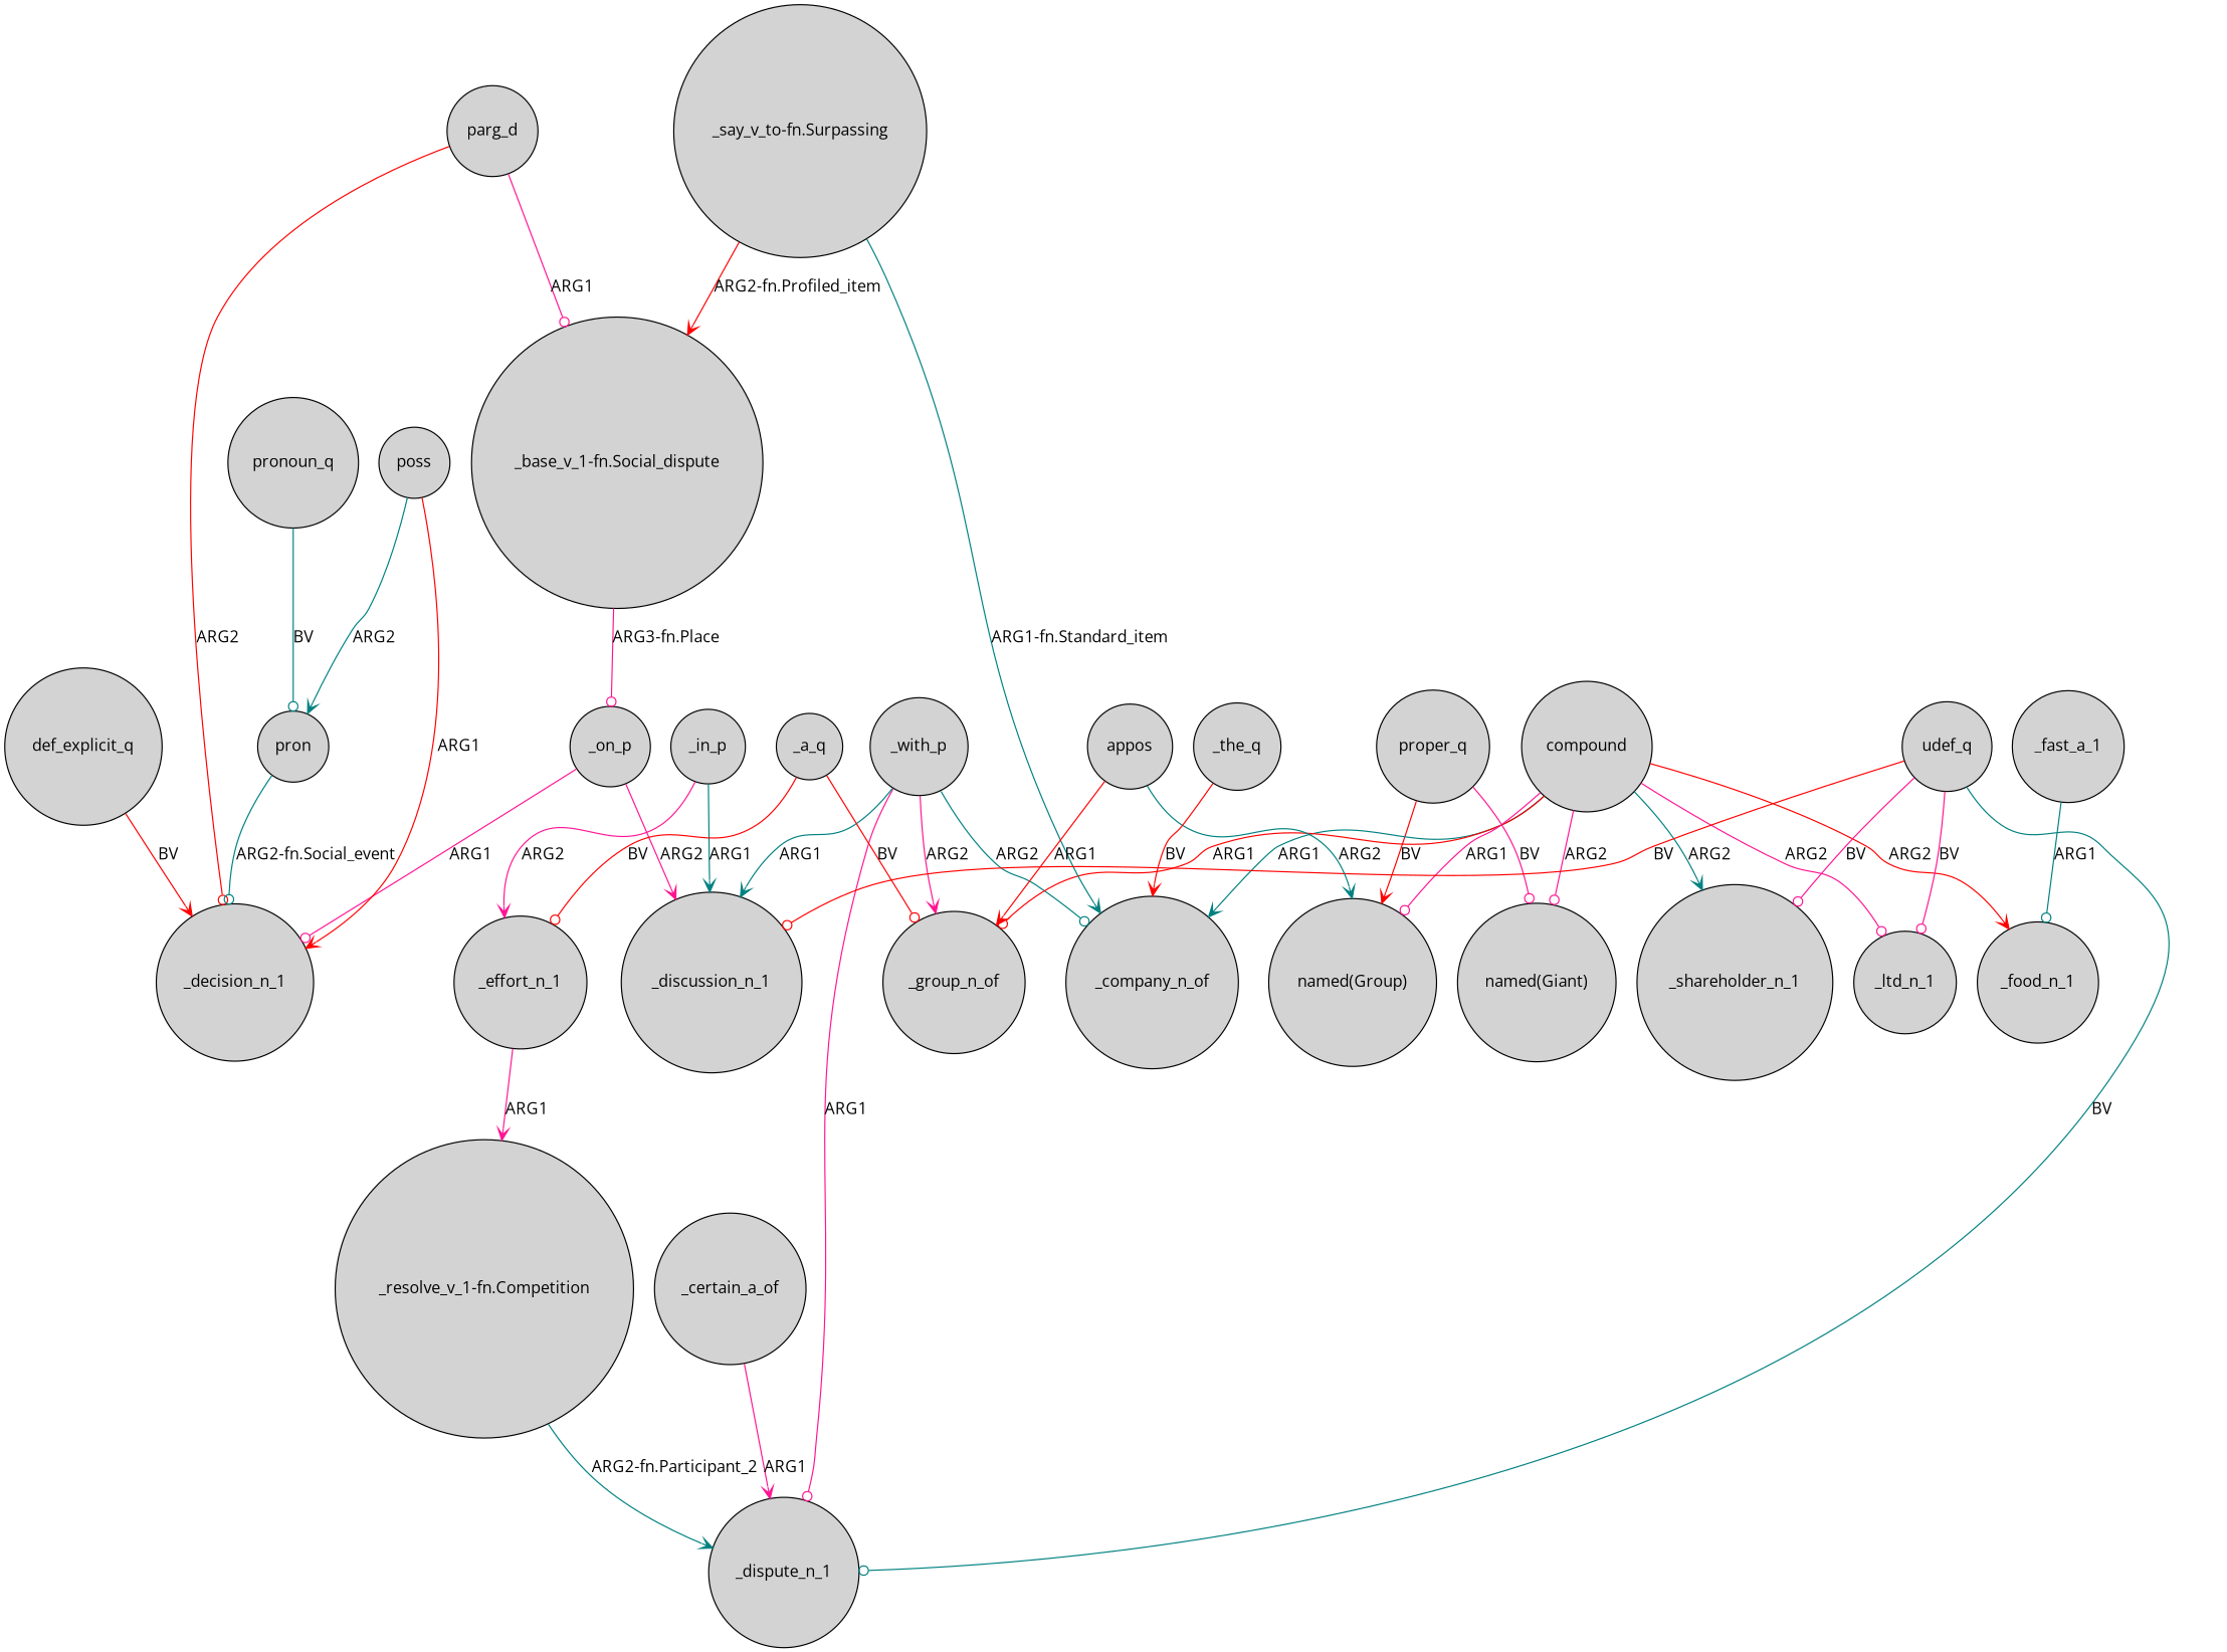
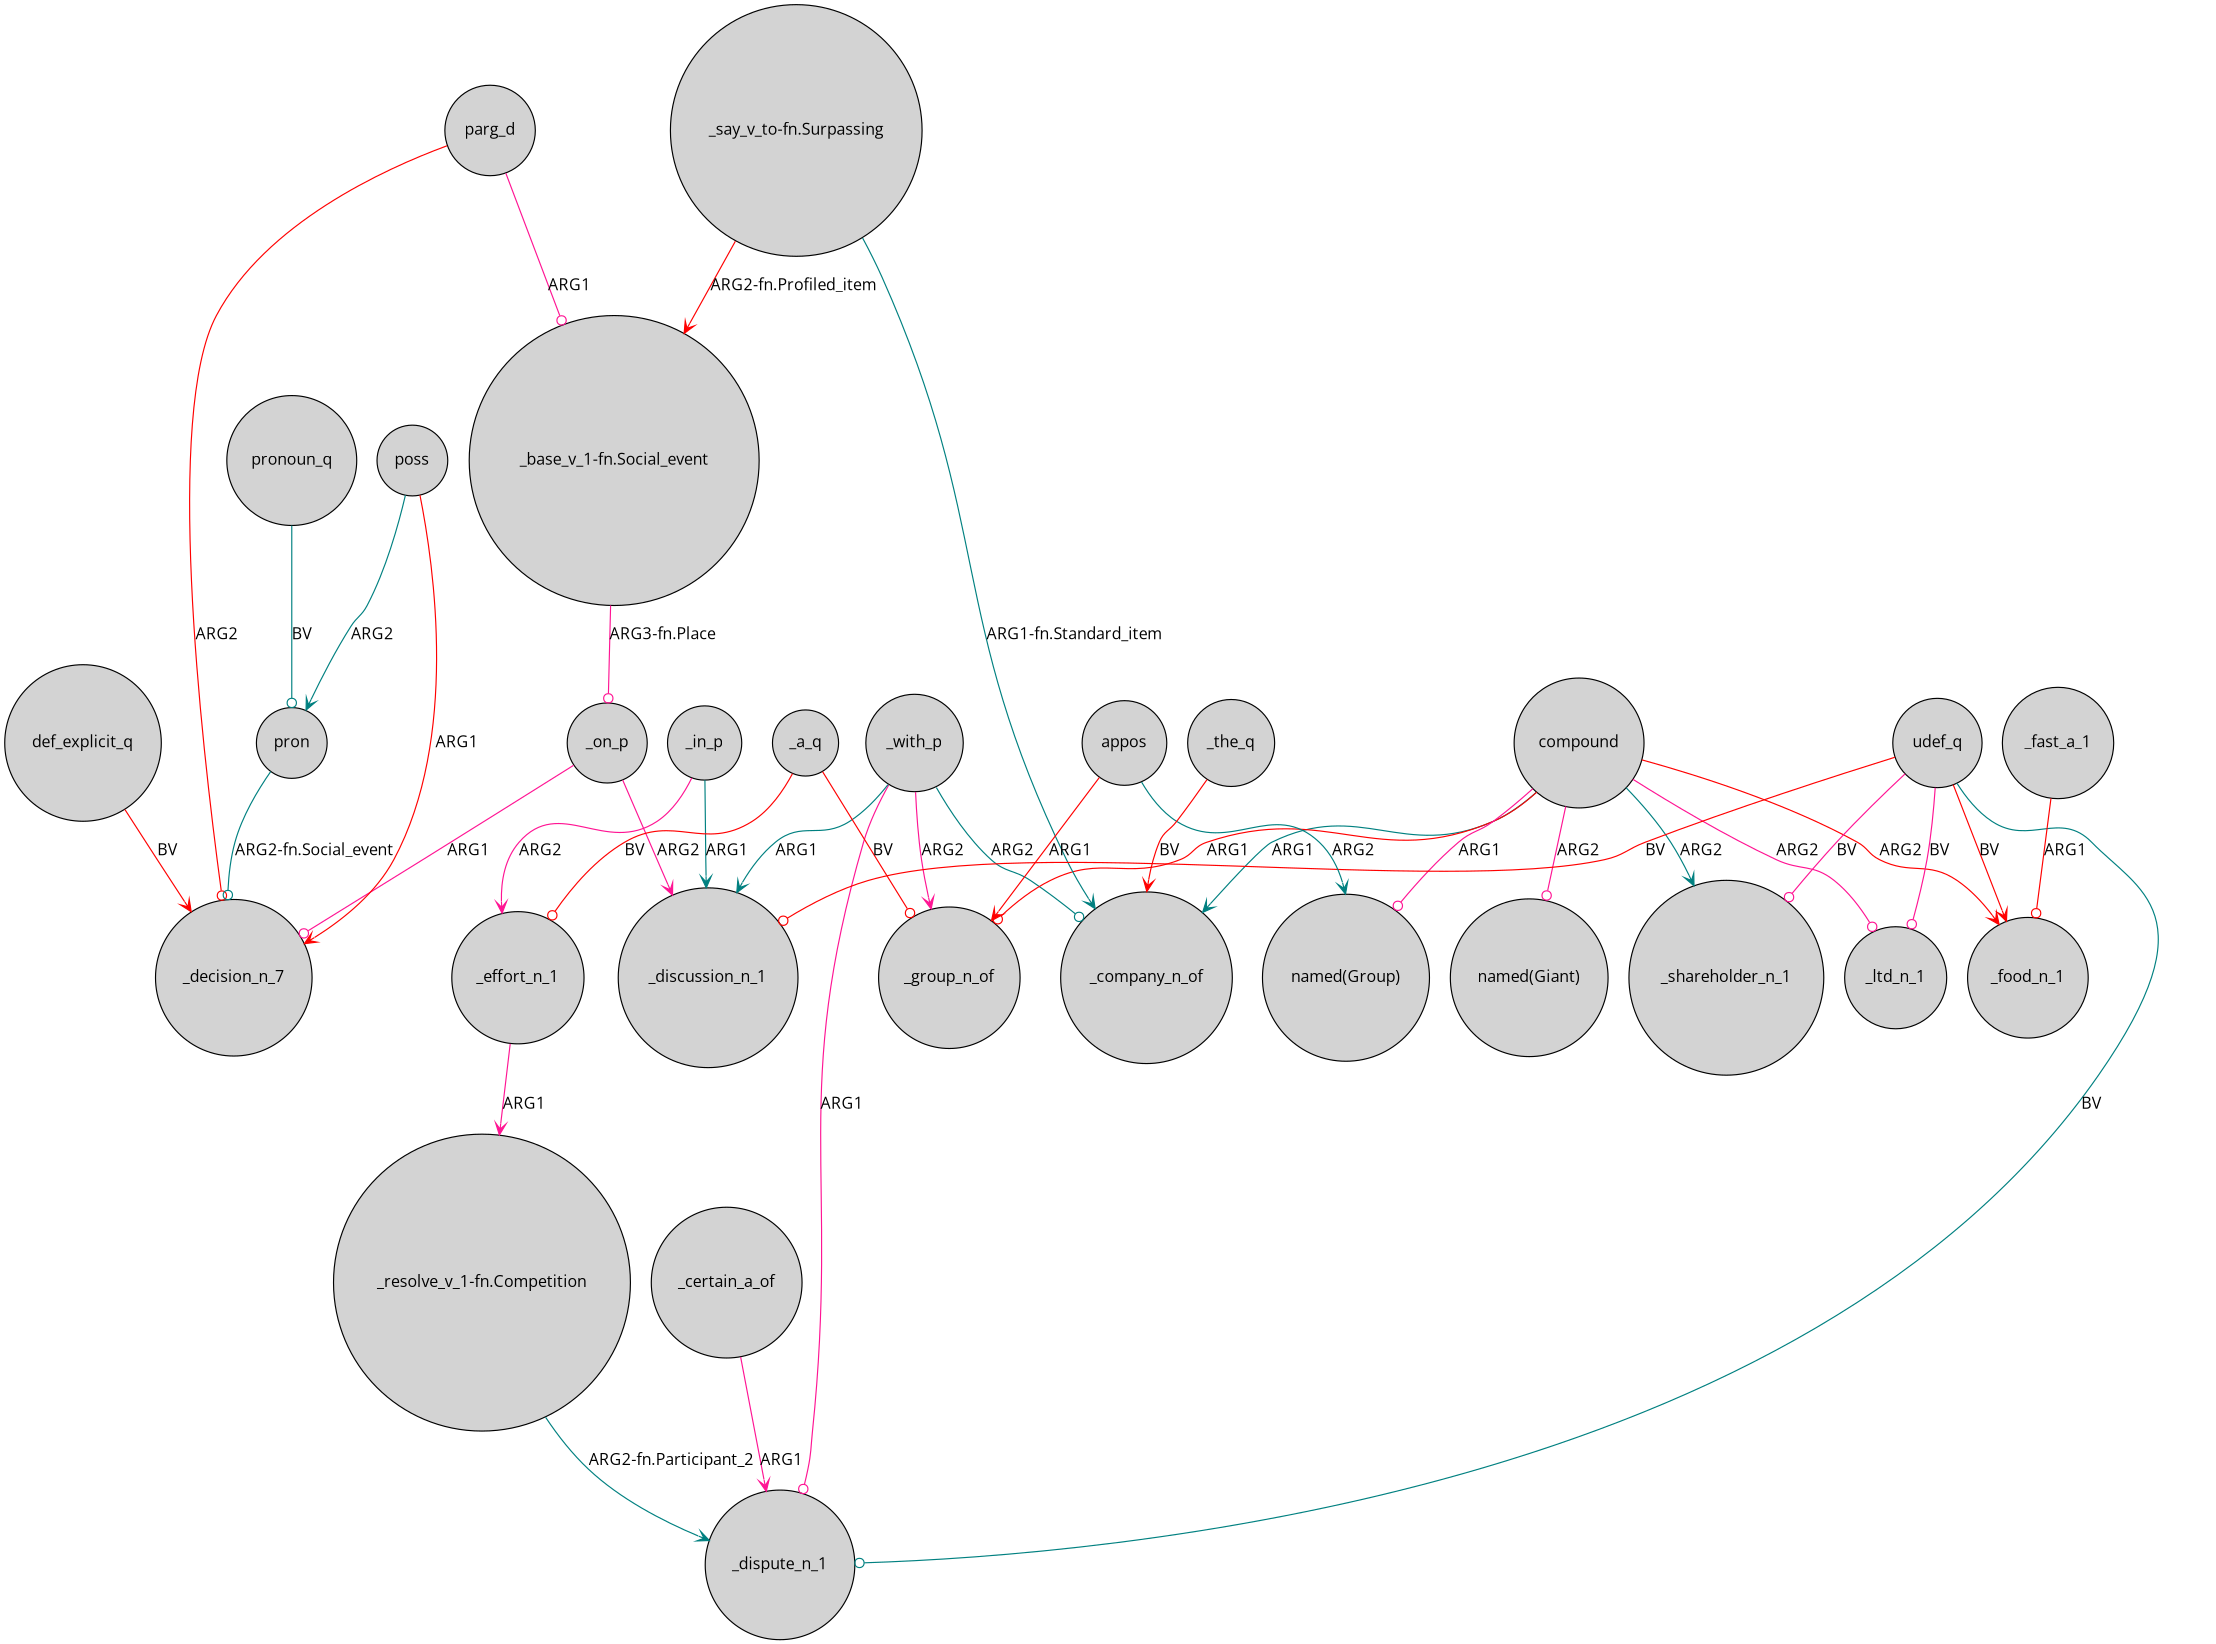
  digraph {
    fontname="Open Sans"
    node [fontname="Open Sans" shape=circle style=filled]
    edge [arrowhead=vee color=deeppink fontname="Open Sans"]
    _with_p
    _dispute_n_1
    _company_n_of
    _discussion_n_1
    _group_n_of
-   "_base_v_1-fn.Social_event" [label="_base_v_1-fn.Social_dispute"]
+   "_base_v_1-fn.Social_event"
    _on_p
-   _decision_n_1
-   proper_q
+   _decision_n_1 [label=_decision_n_7]
    "named(Giant)"
    "named(Group)"
    _certain_a_of
    compound
    _ltd_n_1
    _shareholder_n_1
    _food_n_1
    _effort_n_1
    "_resolve_v_1-fn.Competition"
    parg_d
    "_say_v_to-fn.Surpassing"
    def_explicit_q
    _in_p
    udef_q
    poss
    pron
    appos
    pronoun_q
    _a_q
    _fast_a_1
    _the_q
    _with_p -> _dispute_n_1 [arrowhead=odot label=ARG1]
    _with_p -> _company_n_of [arrowhead=odot color=teal label=ARG2]
    _with_p -> _discussion_n_1 [color=teal label=ARG1]
    _with_p -> _group_n_of [label=ARG2]
    "_base_v_1-fn.Social_event" -> _on_p [arrowhead=odot label="ARG3-fn.Place"]
    _on_p -> _discussion_n_1 [label=ARG2]
    _on_p -> _decision_n_1 [arrowhead=odot label=ARG1]
-   proper_q -> "named(Giant)" [arrowhead=odot label=BV]
-   proper_q -> "named(Group)" [color=red label=BV]
    _certain_a_of -> _dispute_n_1 [label=ARG1]
    compound -> _company_n_of [color=teal label=ARG1]
    compound -> _group_n_of [arrowhead=odot color=red label=ARG1]
    compound -> "named(Giant)" [arrowhead=odot label=ARG2]
    compound -> "named(Group)" [arrowhead=odot label=ARG1]
    compound -> _ltd_n_1 [arrowhead=odot label=ARG2]
    compound -> _shareholder_n_1 [color=teal label=ARG2]
    compound -> _food_n_1 [color=red label=ARG2]
    _effort_n_1 -> "_resolve_v_1-fn.Competition" [label=ARG1]
    "_resolve_v_1-fn.Competition" -> _dispute_n_1 [color=teal label="ARG2-fn.Participant_2"]
    parg_d -> "_base_v_1-fn.Social_event" [arrowhead=odot label=ARG1]
    parg_d -> _decision_n_1 [arrowhead=odot color=red label=ARG2]
    "_say_v_to-fn.Surpassing" -> _company_n_of [color=teal label="ARG1-fn.Standard_item"]
    "_say_v_to-fn.Surpassing" -> "_base_v_1-fn.Social_event" [color=red label="ARG2-fn.Profiled_item"]
    def_explicit_q -> _decision_n_1 [color=red label=BV]
    _in_p -> _discussion_n_1 [color=teal label=ARG1]
    _in_p -> _effort_n_1 [label=ARG2]
    udef_q -> _dispute_n_1 [arrowhead=odot color=teal label=BV]
    udef_q -> _discussion_n_1 [arrowhead=odot color=red label=BV]
    udef_q -> _ltd_n_1 [arrowhead=odot label=BV]
    udef_q -> _shareholder_n_1 [arrowhead=odot label=BV]
+   udef_q -> _food_n_1 [color=red label=BV]
    poss -> _decision_n_1 [color=red label=ARG1]
    poss -> pron [color=teal label=ARG2]
    pron -> _decision_n_1 [arrowhead=odot color=teal label="ARG2-fn.Social_event"]
    appos -> _group_n_of [color=red label=ARG1]
    appos -> "named(Group)" [color=teal label=ARG2]
    pronoun_q -> pron [arrowhead=odot color=teal label=BV]
    _a_q -> _group_n_of [arrowhead=odot color=red label=BV]
    _a_q -> _effort_n_1 [arrowhead=odot color=red label=BV]
-   _fast_a_1 -> _food_n_1 [arrowhead=odot color=teal label=ARG1]
+   _fast_a_1 -> _food_n_1 [arrowhead=odot color=red label=ARG1]
    _the_q -> _company_n_of [color=red label=BV]
  }
